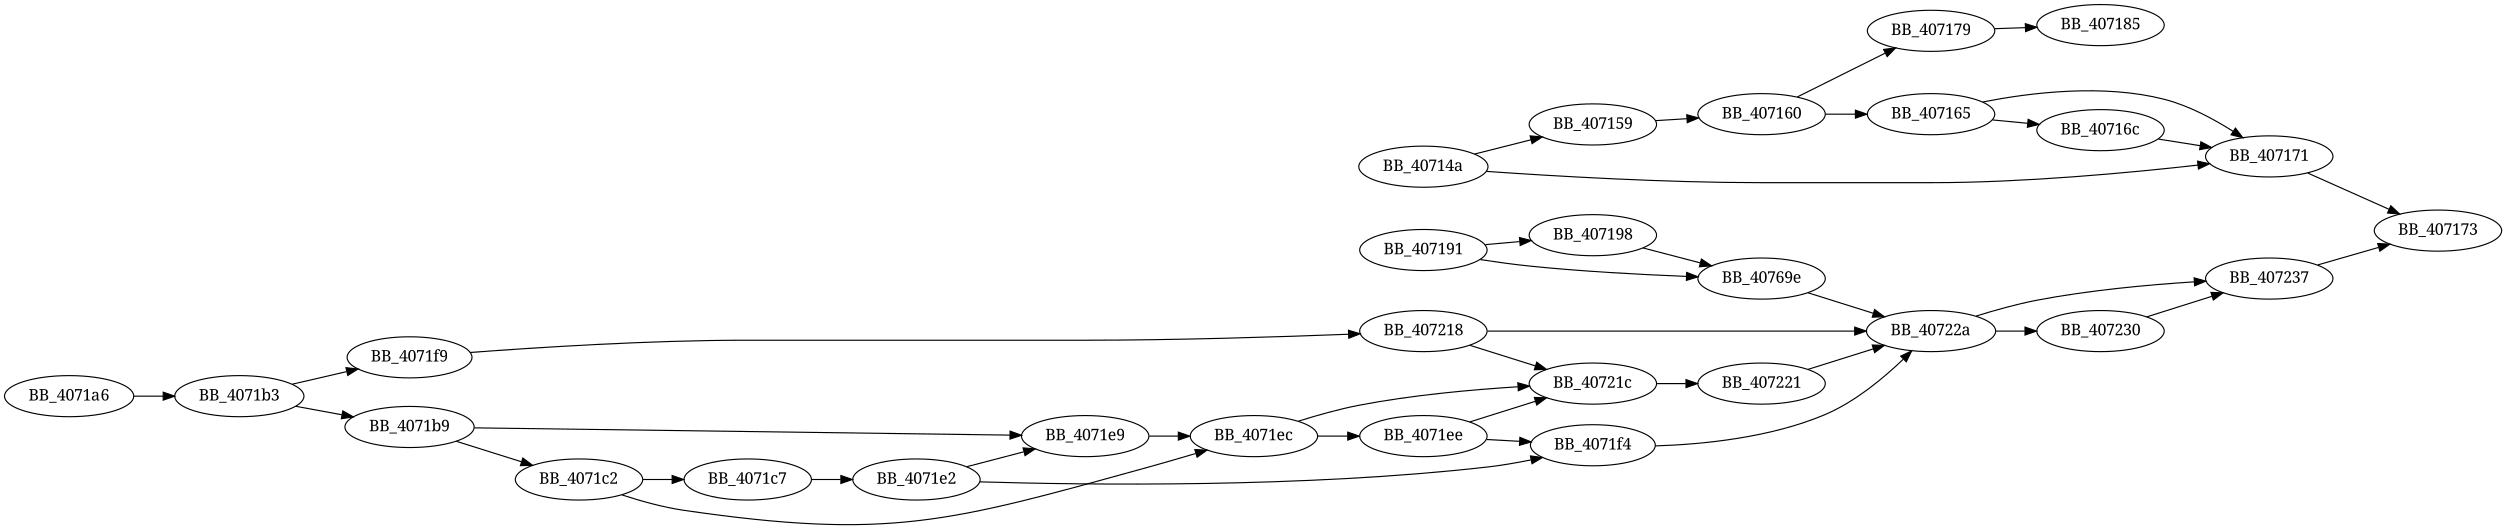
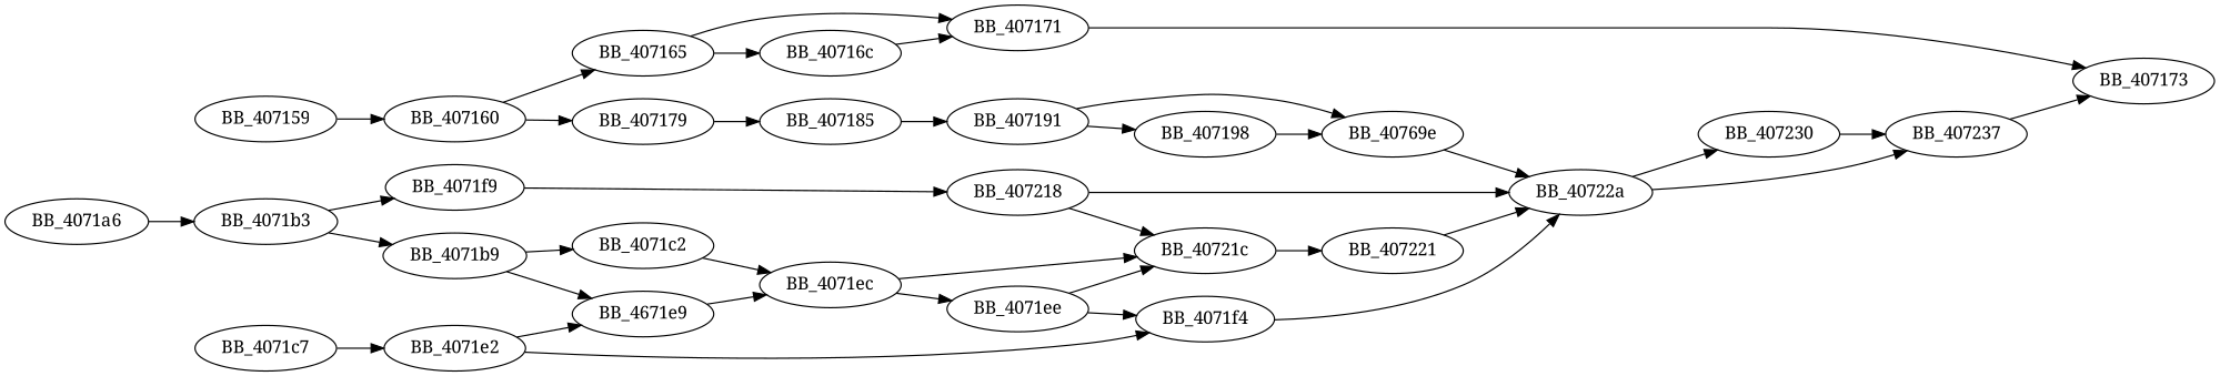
  digraph {
    fontname="Noto Serif"
    rankdir=LR
    node [fontname="Noto Serif"]
    edge [fontname="Noto Serif"]
-   BB_40714a
    BB_407159
    BB_407171
    BB_407160
    BB_407173
    BB_407165
    BB_407179
    BB_40716c
    BB_407185
    BB_407191
    BB_407198
    n12 [label=BB_40769e]
    BB_4071a6
    BB_4071b3
    BB_40722a
    BB_4071b9
    BB_4071f9
    BB_407230
    BB_407237
    BB_4071c2
-   BB_4071e9
+   BB_4071e9 [label=BB_4671e9]
    BB_407218
    BB_4071c7
    BB_4071ec
    BB_40721c
    BB_4071e2
    BB_4071ee
    BB_4071f4
    BB_407221
-   BB_40714a -> BB_407159
-   BB_40714a -> BB_407171
    BB_407159 -> BB_407160
    BB_407171 -> BB_407173
    BB_407160 -> BB_407165
    BB_407160 -> BB_407179
    BB_407165 -> BB_407171
    BB_407165 -> BB_40716c
    BB_407179 -> BB_407185
    BB_40716c -> BB_407171
+   BB_407185 -> BB_407191
    BB_407191 -> BB_407198
    BB_407191 -> n12
    BB_407198 -> n12
    n12 -> BB_40722a
    BB_4071a6 -> BB_4071b3
    BB_4071b3 -> BB_4071b9
    BB_4071b3 -> BB_4071f9
    BB_40722a -> BB_407230
    BB_40722a -> BB_407237
    BB_4071b9 -> BB_4071c2
    BB_4071b9 -> BB_4071e9
    BB_4071f9 -> BB_407218
    BB_407230 -> BB_407237
    BB_407237 -> BB_407173
-   BB_4071c2 -> BB_4071c7
    BB_4071c2 -> BB_4071ec
    BB_4071e9 -> BB_4071ec
    BB_407218 -> BB_40722a
    BB_407218 -> BB_40721c
    BB_4071c7 -> BB_4071e2
    BB_4071ec -> BB_40721c
    BB_4071ec -> BB_4071ee
    BB_40721c -> BB_407221
    BB_4071e2 -> BB_4071e9
    BB_4071e2 -> BB_4071f4
    BB_4071ee -> BB_40721c
    BB_4071ee -> BB_4071f4
    BB_4071f4 -> BB_40722a
    BB_407221 -> BB_40722a
  }
